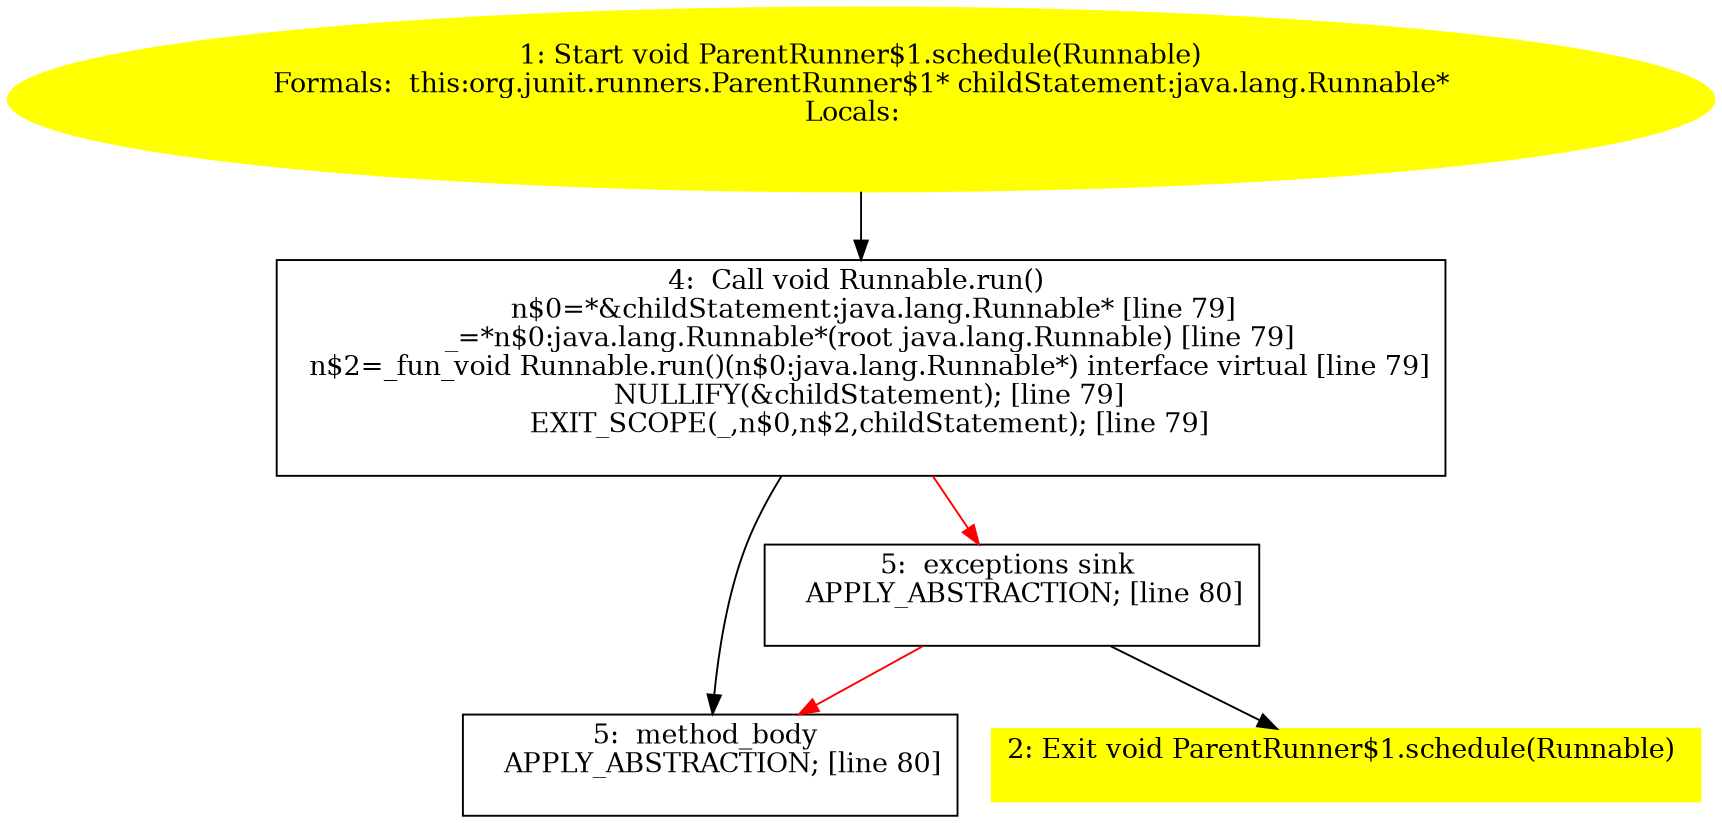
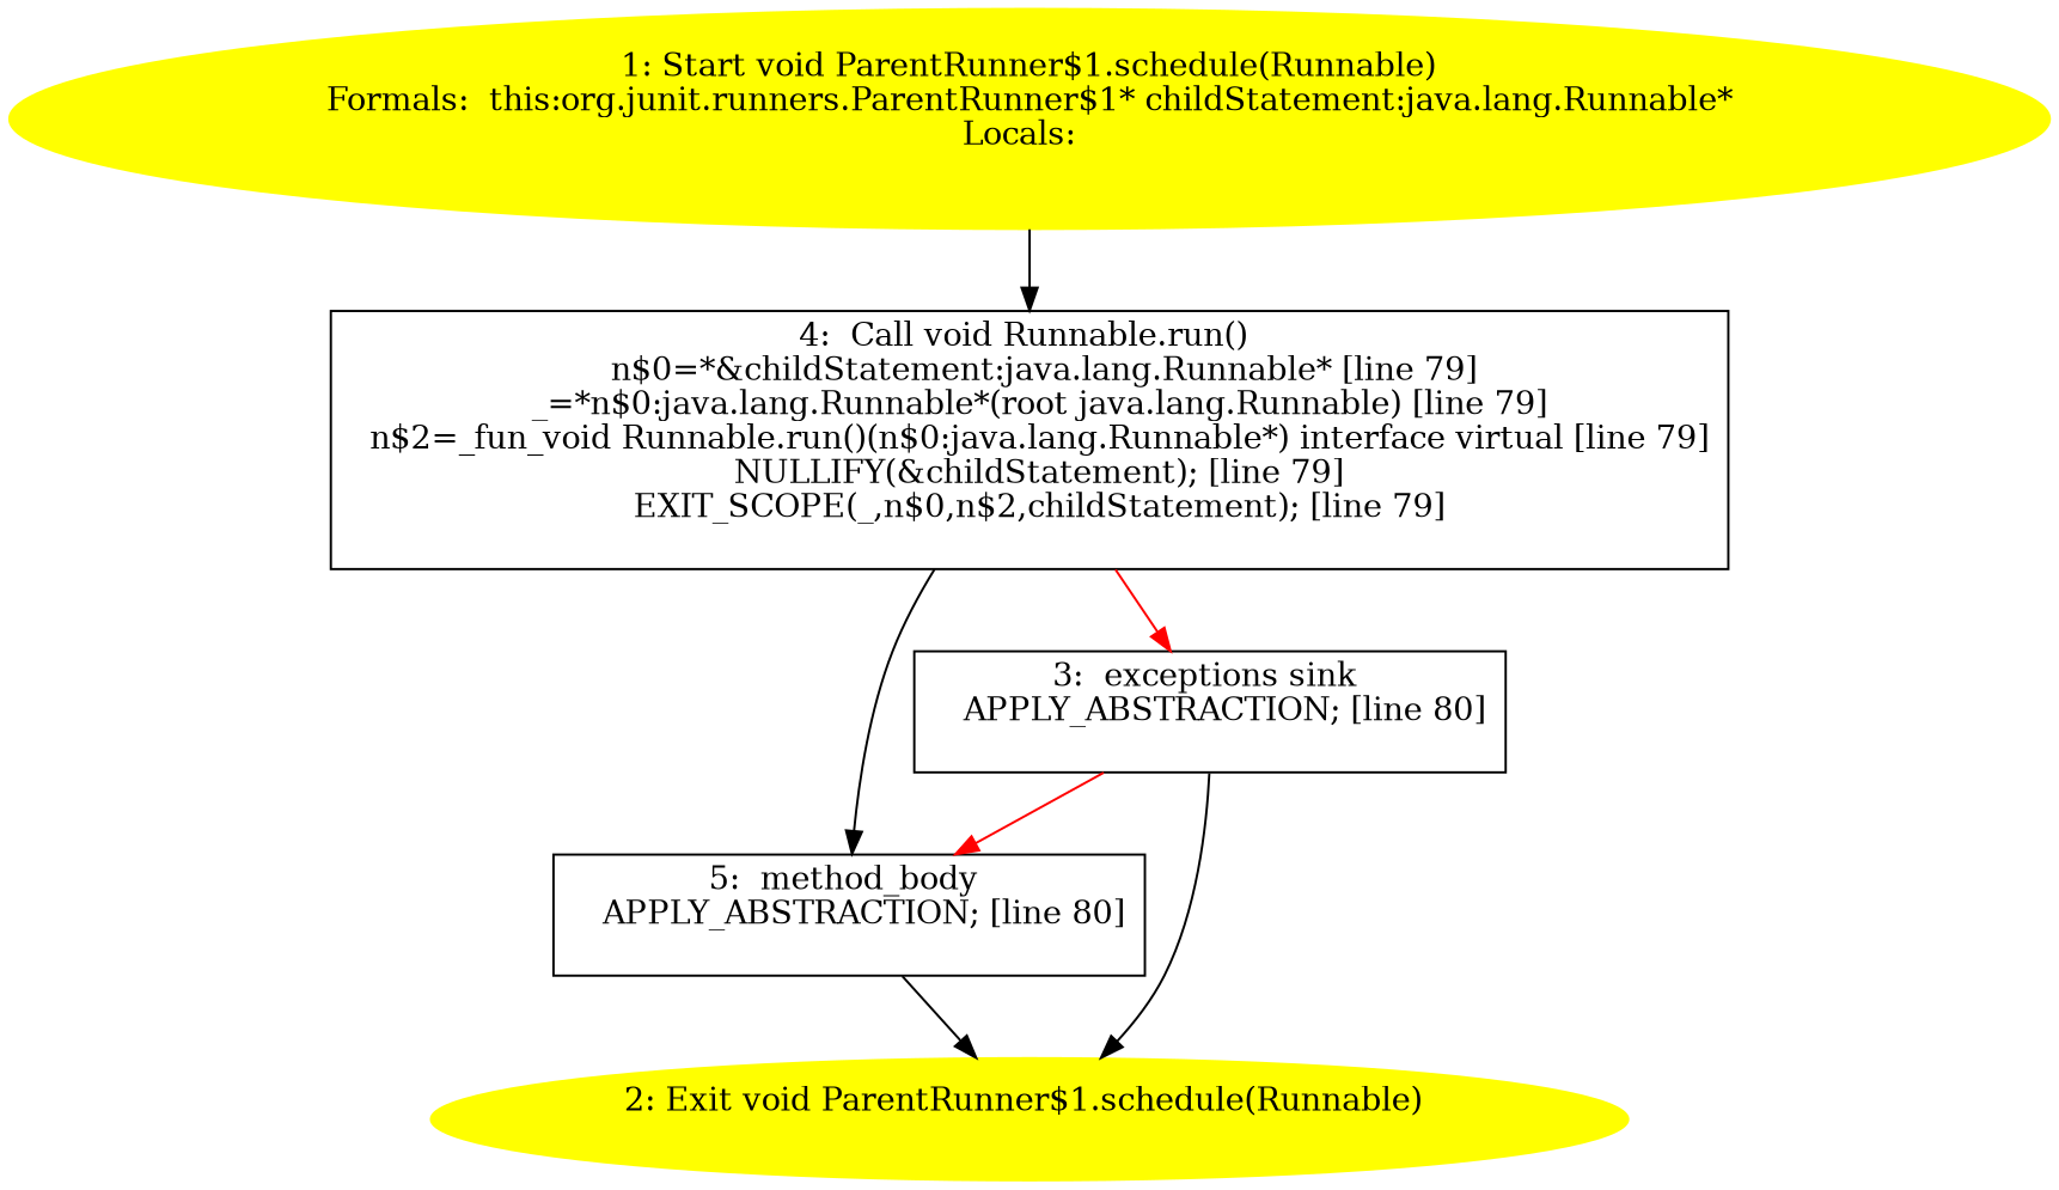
  digraph {
    node [shape=box]
    n1 [color=yellow label="1: Start void ParentRunner$1.schedule(Runnable)\nFormals:  this:org.junit.runners.ParentRunner$1* childStatement:java.lang.Runnable*\nLocals:  \n  " style=filled shape=""]
    n2 [label="4:  Call void Runnable.run() \n   n$0=*&childStatement:java.lang.Runnable* [line 79]\n  _=*n$0:java.lang.Runnable*(root java.lang.Runnable) [line 79]\n  n$2=_fun_void Runnable.run()(n$0:java.lang.Runnable*) interface virtual [line 79]\n  NULLIFY(&childStatement); [line 79]\n  EXIT_SCOPE(_,n$0,n$2,childStatement); [line 79]\n "]
-   n3 [label="5:  exceptions sink \n   APPLY_ABSTRACTION; [line 80]\n "]
+   n3 [label="3:  exceptions sink \n   APPLY_ABSTRACTION; [line 80]\n "]
    n4 [label="5:  method_body \n   APPLY_ABSTRACTION; [line 80]\n "]
-   n5 [color=yellow label="2: Exit void ParentRunner$1.schedule(Runnable) \n  " style=filled]
+   n5 [color=yellow label="2: Exit void ParentRunner$1.schedule(Runnable) \n  " style=filled shape=""]
    n1 -> n2
    n2 -> n3 [color=red]
    n2 -> n4
    n3 -> n4 [color=red]
    n3 -> n5
+   n4 -> n5
  }
